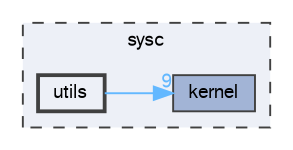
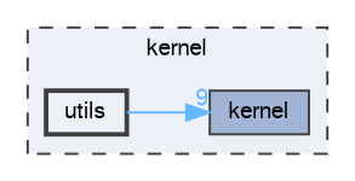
  digraph {
    compound=true
    rankdir=LR
    node [color=grey25 fontname=FreeSans fontsize=10 shape=box]
    n1 [fillcolor="#a2b4d6" height=0.2 label=kernel style=filled width=0.4]
    n2 [fillcolor="#edf0f7" height=0.2 label=utils style="filled,bold" width=0.4]
    subgraph cluster_1 {
      bgcolor="#edf0f7"
      fontname=FreeSans
      fontsize=10
-     label=sysc
+     label=kernel
      pencolor=grey25
      style="filled,dashed"
      n1
      n2
    }
    n2 -> n1 [color=steelblue1 fontcolor=steelblue1 fontname=FreeSans fontsize=10 headlabel=9 labeldistance=1.5 labelfontname=FreeSans labelfontsize=10]
  }
